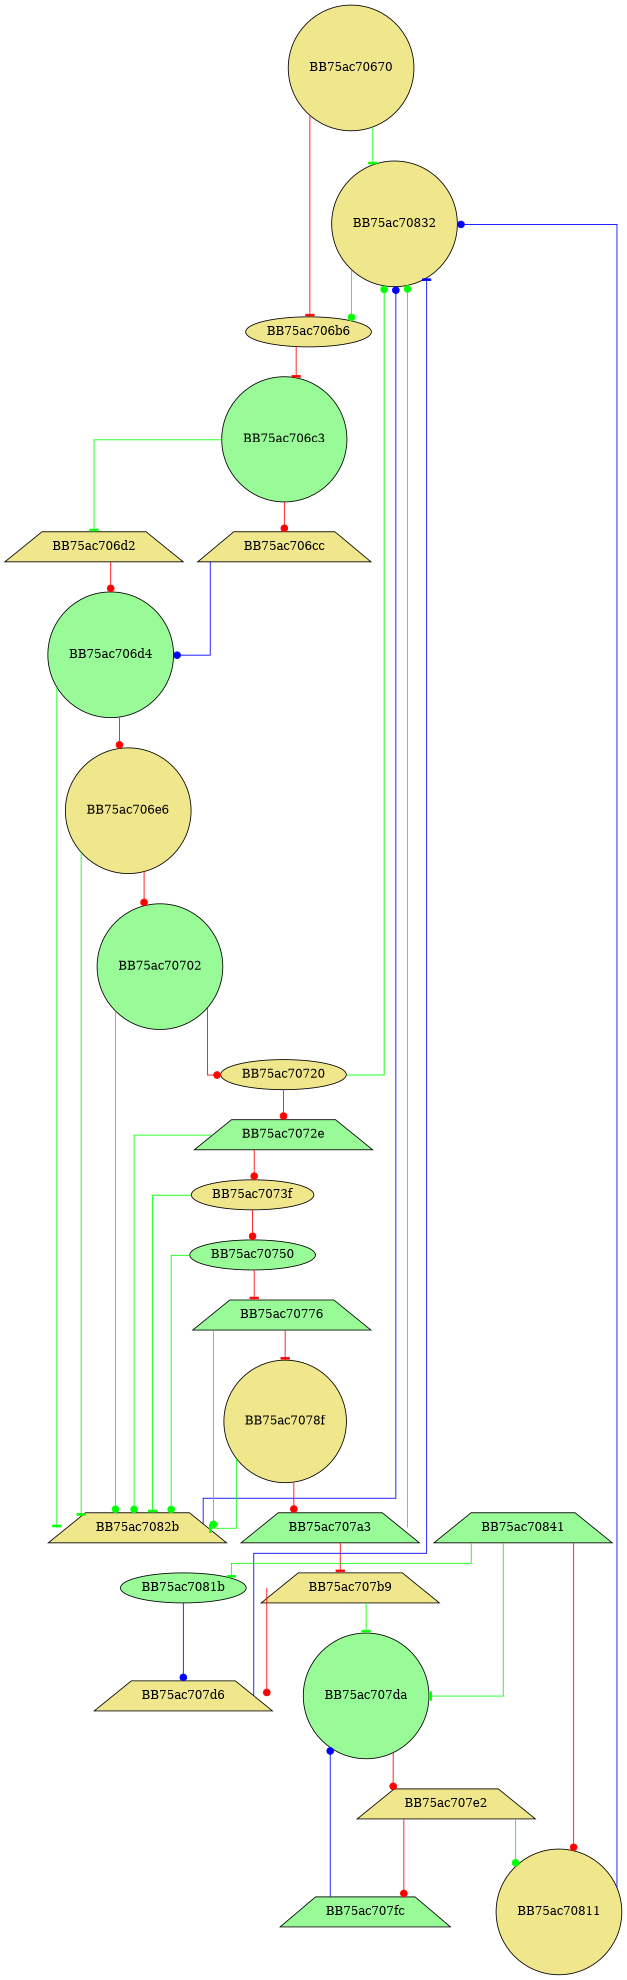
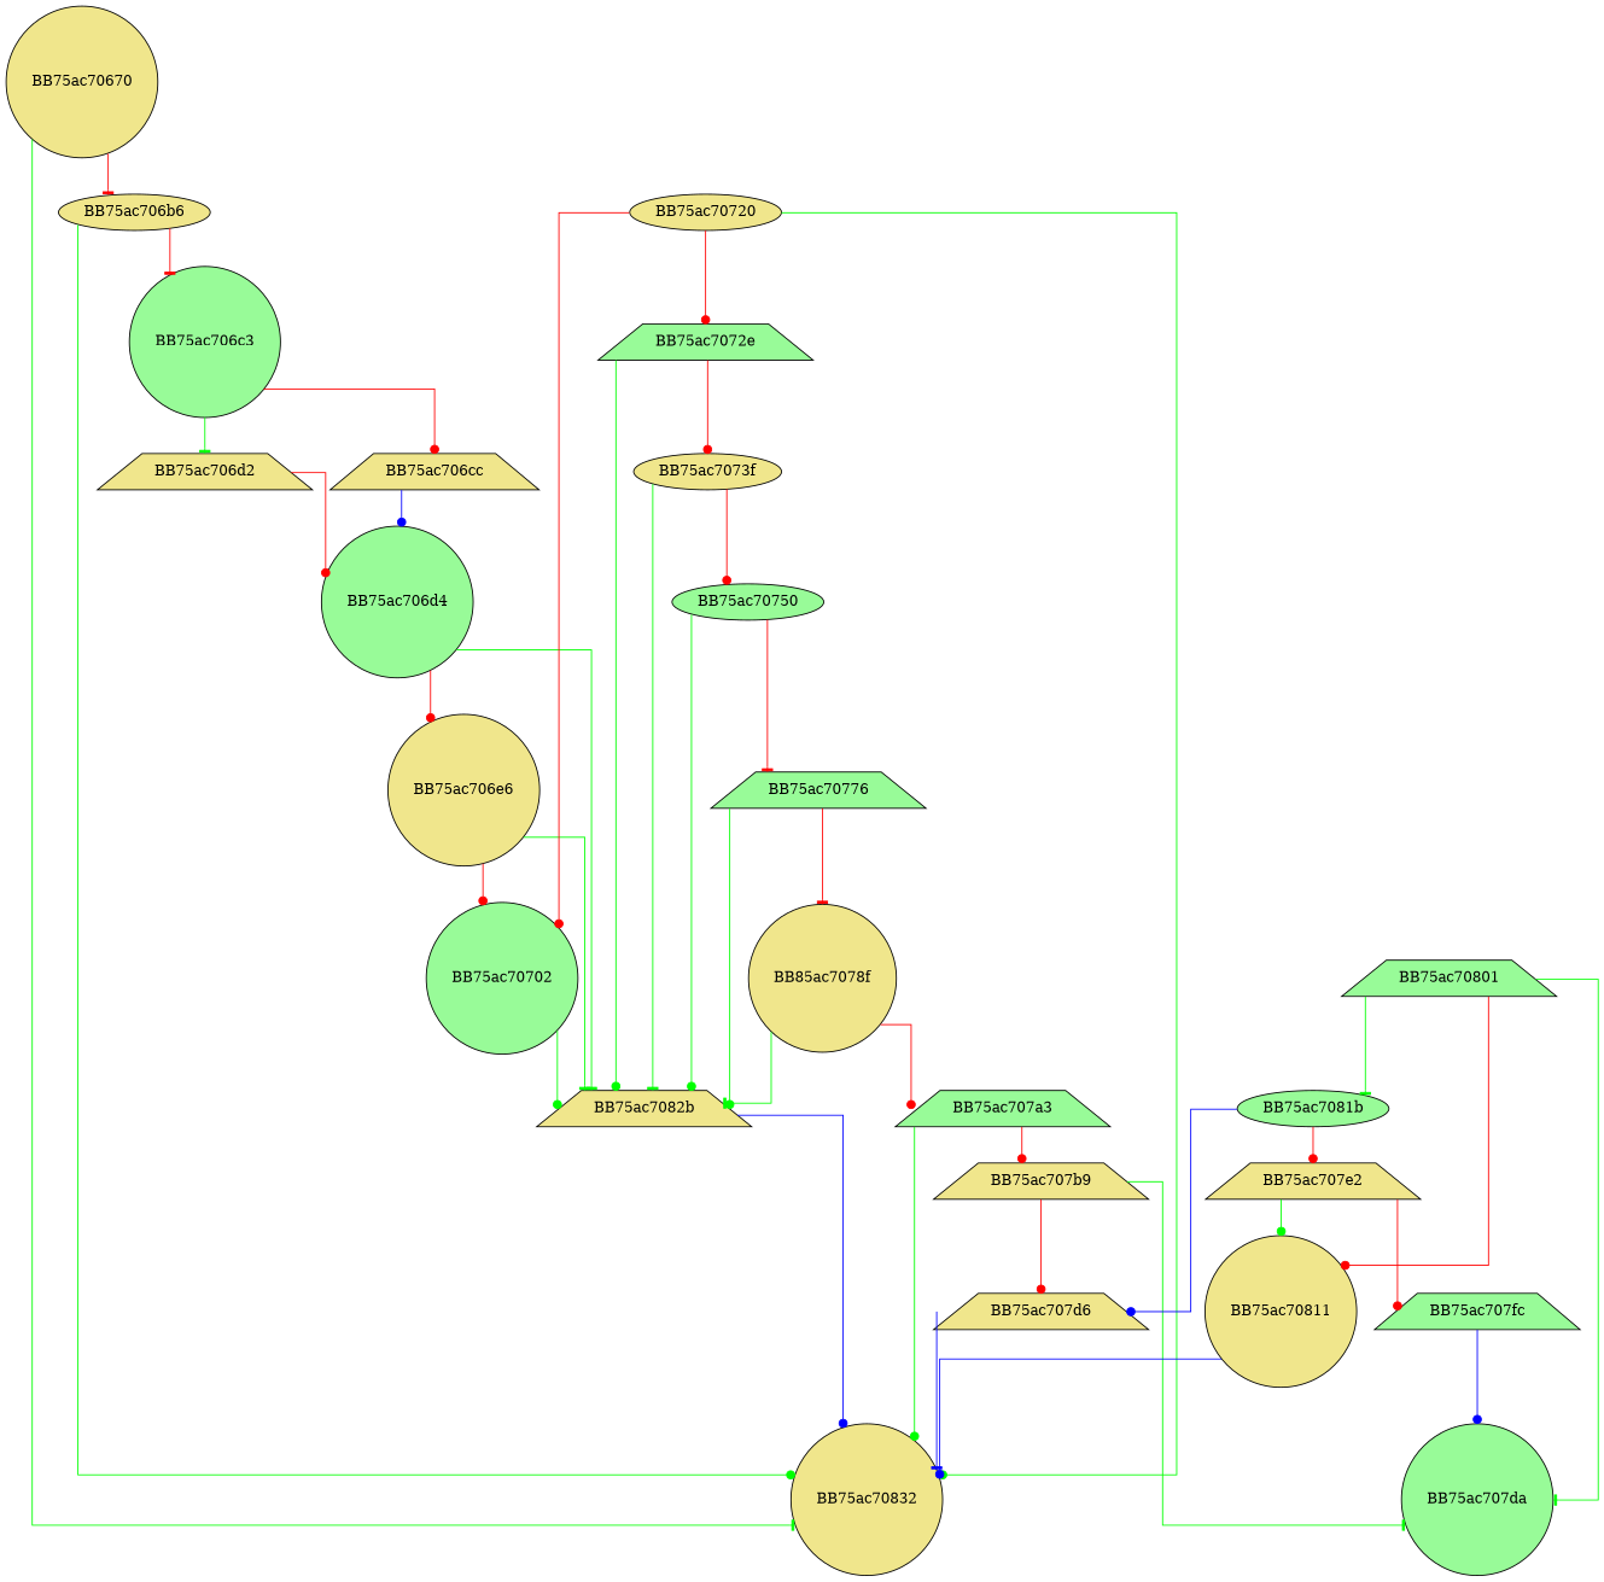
  digraph {
    splines=ortho
    node [fillcolor=khaki shape=trapezium style=filled]
    edge [arrowhead=dot color=red]
    BB75ac70670 [shape=circle]
    BB75ac70832 [shape=circle]
    BB75ac706b6 [shape=ellipse]
    BB75ac706c3 [fillcolor=palegreen shape=circle]
    BB75ac706d2
    BB75ac706cc
    BB75ac706d4 [fillcolor=palegreen shape=circle]
    BB75ac7082b
    BB75ac706e6 [shape=circle]
    BB75ac70702 [fillcolor=palegreen shape=circle]
    BB75ac70720 [shape=ellipse]
    BB75ac7072e [fillcolor=palegreen]
    BB75ac7073f [shape=ellipse]
    BB75ac70750 [fillcolor=palegreen shape=ellipse]
    BB75ac70776 [fillcolor=palegreen]
-   BB75ac7078f [shape=circle]
+   BB75ac7078f [shape=circle label=BB85ac7078f]
    BB75ac707a3 [fillcolor=palegreen]
    BB75ac707b9
    BB75ac707da [fillcolor=palegreen shape=circle]
    BB75ac707d6
    BB75ac707e2
-   BB75ac70801 [fillcolor=palegreen label=BB75ac70841]
+   BB75ac70801 [fillcolor=palegreen]
    BB75ac70811 [shape=circle]
    BB75ac7081b [fillcolor=palegreen shape=ellipse]
    BB75ac707fc [fillcolor=palegreen]
    BB75ac70670 -> BB75ac70832 [arrowhead=tee color=green]
    BB75ac70670 -> BB75ac706b6 [arrowhead=tee]
-   BB75ac70832 -> BB75ac706b6 [color=green]
+   BB75ac706b6 -> BB75ac70832 [color=green]
    BB75ac706b6 -> BB75ac706c3 [arrowhead=tee]
    BB75ac706c3 -> BB75ac706d2 [arrowhead=tee color=green]
    BB75ac706c3 -> BB75ac706cc
    BB75ac706d2 -> BB75ac706d4
    BB75ac706cc -> BB75ac706d4 [color=blue]
    BB75ac706d4 -> BB75ac7082b [arrowhead=tee color=green]
    BB75ac706d4 -> BB75ac706e6
    BB75ac7082b -> BB75ac70832 [color=blue]
    BB75ac706e6 -> BB75ac7082b [arrowhead=tee color=green]
    BB75ac706e6 -> BB75ac70702
    BB75ac70702 -> BB75ac7082b [color=green]
-   BB75ac70702 -> BB75ac70720
+   BB75ac70720 -> BB75ac70702
    BB75ac70720 -> BB75ac70832 [color=green]
    BB75ac70720 -> BB75ac7072e
    BB75ac7072e -> BB75ac7082b [color=green]
    BB75ac7072e -> BB75ac7073f
    BB75ac7073f -> BB75ac7082b [arrowhead=tee color=green]
    BB75ac7073f -> BB75ac70750
    BB75ac70750 -> BB75ac7082b [color=green]
    BB75ac70750 -> BB75ac70776 [arrowhead=tee]
    BB75ac70776 -> BB75ac7082b [color=green]
    BB75ac70776 -> BB75ac7078f [arrowhead=tee]
    BB75ac7078f -> BB75ac7082b [arrowhead=tee color=green]
    BB75ac7078f -> BB75ac707a3
    BB75ac707a3 -> BB75ac70832 [color=green]
-   BB75ac707a3 -> BB75ac707b9 [arrowhead=tee]
+   BB75ac707a3 -> BB75ac707b9
    BB75ac707b9 -> BB75ac707da [arrowhead=tee color=green]
    BB75ac707b9 -> BB75ac707d6
-   BB75ac707da -> BB75ac707e2
+   BB75ac7081b -> BB75ac707e2
    BB75ac707d6 -> BB75ac70832 [arrowhead=tee color=blue]
    BB75ac707e2 -> BB75ac70811 [color=green]
    BB75ac707e2 -> BB75ac707fc
    BB75ac70801 -> BB75ac707da [arrowhead=tee color=green]
    BB75ac70801 -> BB75ac70811
    BB75ac70801 -> BB75ac7081b [arrowhead=tee color=green]
    BB75ac70811 -> BB75ac70832 [color=blue]
    BB75ac7081b -> BB75ac707d6 [color=blue]
    BB75ac707fc -> BB75ac707da [color=blue]
  }
